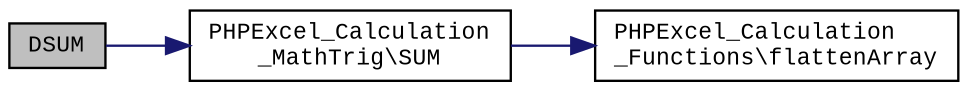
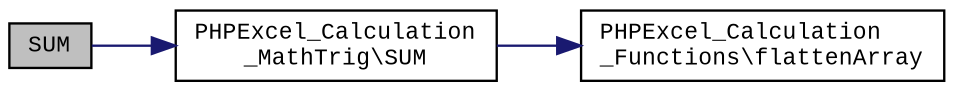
  digraph {
    rankdir=LR
    fontname="Liberation Mono"
    node [color=black fillcolor=white fontname="Liberation Mono" fontsize=10 shape=record style=filled]
    edge [color=midnightblue fontname="Liberation Mono" fontsize=10 labelfontname=Helvetica labelfontsize=10 style=solid]
-   n1 [fillcolor=grey75 fontcolor=black height=0.2 label=DSUM width=0.4]
+   n1 [fillcolor=grey75 fontcolor=black height=0.2 label=SUM width=0.4]
    n2 [height=0.2 label="PHPExcel_Calculation\l_MathTrig\\SUM" width=0.4]
    n3 [height=0.2 label="PHPExcel_Calculation\l_Functions\\flattenArray" width=0.4]
    n1 -> n2
    n2 -> n3
  }
